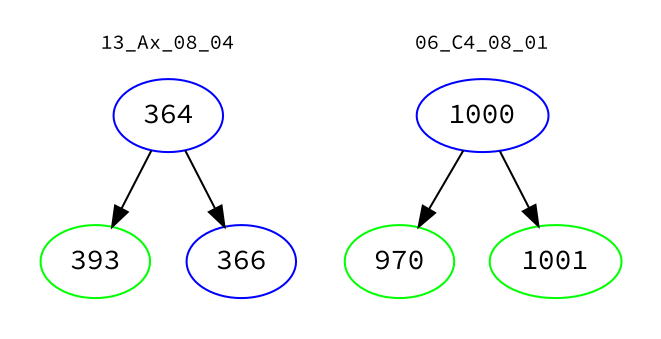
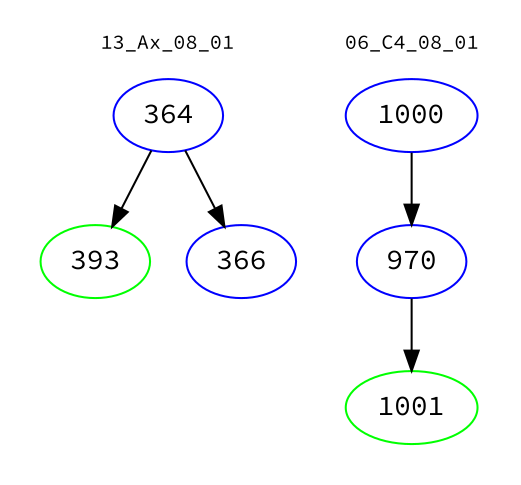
  digraph {
    fontname="Source Code Pro"
    node [color=blue fontname="Source Code Pro"]
    edge [color=black fontname="Source Code Pro"]
    n1 [label=364]
    n2 [color=green label=393]
    n3 [label=366]
    n4 [label=1000]
-   n5 [color=green label=970]
+   n5 [label=970]
    n6 [color=green label=1001]
    subgraph cluster_1 {
      color=white
      fontsize=10
-     label="13_Ax_08_04"
+     label="13_Ax_08_01"
      n1
      n2
      n3
    }
    subgraph cluster_2 {
      color=white
      fontsize=10
      label="06_C4_08_01"
      n4
      n5
      n6
    }
    n1 -> n2
    n1 -> n3
    n4 -> n5
-   n4 -> n6
+   n5 -> n6
  }
